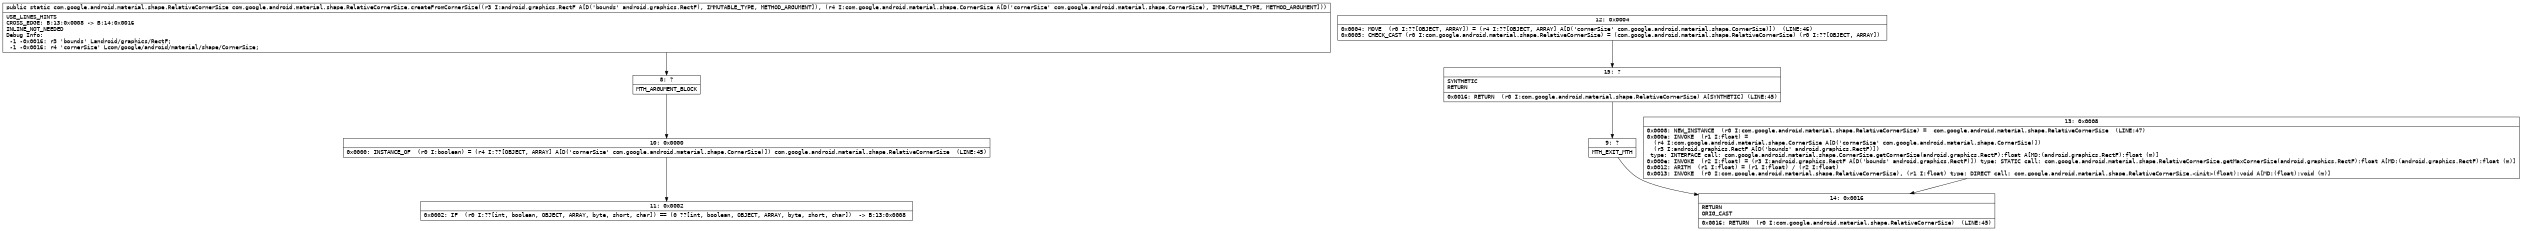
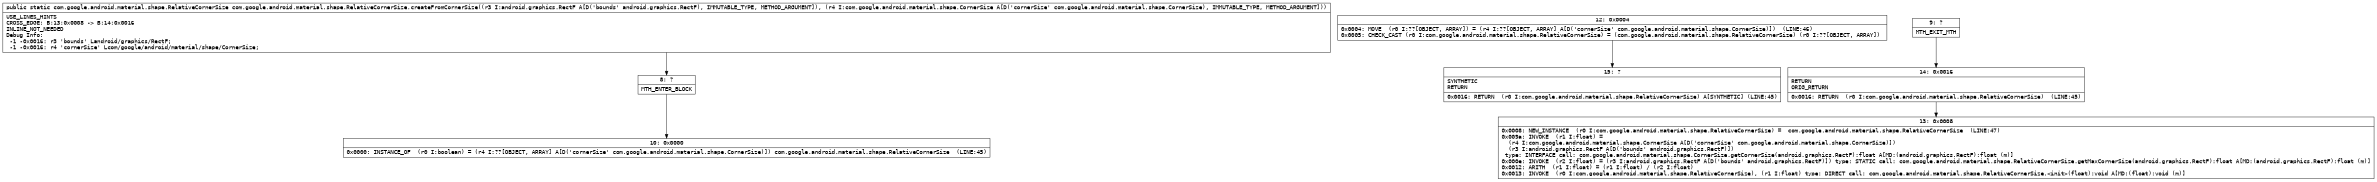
  digraph {
    fontname="DejaVu Sans Mono"
    node [fontname="DejaVu Sans Mono" shape=record]
    edge [fontname="DejaVu Sans Mono"]
-   n1 [label="{8\:\ ?|MTH_ARGUMENT_BLOCK\l}"]
+   n1 [label="{8\:\ ?|MTH_ENTER_BLOCK\l}"]
    n2 [label="{10\:\ 0x0000|0x0000: INSTANCE_OF  (r0 I:boolean) = (r4 I:??[OBJECT, ARRAY] A[D('cornerSize' com.google.android.material.shape.CornerSize)]) com.google.android.material.shape.RelativeCornerSize  (LINE:45)\l}"]
-   n3 [label="{11\:\ 0x0002|0x0002: IF  (r0 I:??[int, boolean, OBJECT, ARRAY, byte, short, char]) == (0 ??[int, boolean, OBJECT, ARRAY, byte, short, char])  \-\> B:13:0x0008 \l}"]
    n4 [label="{12\:\ 0x0004|0x0004: MOVE  (r0 I:??[OBJECT, ARRAY]) = (r4 I:??[OBJECT, ARRAY] A[D('cornerSize' com.google.android.material.shape.CornerSize)])  (LINE:46)\l0x0005: CHECK_CAST (r0 I:com.google.android.material.shape.RelativeCornerSize) = (com.google.android.material.shape.RelativeCornerSize) (r0 I:??[OBJECT, ARRAY]) \l}"]
    n5 [label="{15\:\ ?|SYNTHETIC\lRETURN\l|0x0016: RETURN  (r0 I:com.google.android.material.shape.RelativeCornerSize) A[SYNTHETIC] (LINE:45)\l}"]
-   n6 [label="{13\:\ 0x0008|0x0008: NEW_INSTANCE  (r0 I:com.google.android.material.shape.RelativeCornerSize) =  com.google.android.material.shape.RelativeCornerSize  (LINE:47)\l0x000a: INVOKE  (r1 I:float) = \l  (r4 I:com.google.android.material.shape.CornerSize A[D('cornerSize' com.google.android.material.shape.CornerSize)])\l  (r3 I:android.graphics.RectF A[D('bounds' android.graphics.RectF)])\l type: INTERFACE call: com.google.android.material.shape.CornerSize.getCornerSize(android.graphics.RectF):float A[MD:(android.graphics.RectF):float (m)]\l0x000e: INVOKE  (r2 I:float) = (r3 I:android.graphics.RectF A[D('bounds' android.graphics.RectF)]) type: STATIC call: com.google.android.material.shape.RelativeCornerSize.getMaxCornerSize(android.graphics.RectF):float A[MD:(android.graphics.RectF):float (m)]\l0x0012: ARITH  (r1 I:float) = (r1 I:float) \/ (r2 I:float) \l0x0013: INVOKE  (r0 I:com.google.android.material.shape.RelativeCornerSize), (r1 I:float) type: DIRECT call: com.google.android.material.shape.RelativeCornerSize.\<init\>(float):void A[MD:(float):void (m)]\l}"]
-   n7 [label="{14\:\ 0x0016|RETURN\lORIG_CAST\l|0x0016: RETURN  (r0 I:com.google.android.material.shape.RelativeCornerSize)  (LINE:45)\l}"]
+   n6 [label="{13\:\ 0x0008|0x0008: NEW_INSTANCE  (r0 I:com.google.android.material.shape.RelativeCornerSize) =  com.google.android.material.shape.RelativeCornerSize  (LINE:47)\l0x009a: INVOKE  (r1 I:float) = \l  (r4 I:com.google.android.material.shape.CornerSize A[D('cornerSize' com.google.android.material.shape.CornerSize)])\l  (r3 I:android.graphics.RectF A[D('bounds' android.graphics.RectF)])\l type: INTERFACE call: com.google.android.material.shape.CornerSize.getCornerSize(android.graphics.RectF):float A[MD:(android.graphics.RectF):float (m)]\l0x000e: INVOKE  (r2 I:float) = (r3 I:android.graphics.RectF A[D('bounds' android.graphics.RectF)]) type: STATIC call: com.google.android.material.shape.RelativeCornerSize.getMaxCornerSize(android.graphics.RectF):float A[MD:(android.graphics.RectF):float (m)]\l0x0012: ARITH  (r1 I:float) = (r1 I:float) \/ (r2 I:float) \l0x0013: INVOKE  (r0 I:com.google.android.material.shape.RelativeCornerSize), (r1 I:float) type: DIRECT call: com.google.android.material.shape.RelativeCornerSize.\<init\>(float):void A[MD:(float):void (m)]\l}"]
+   n7 [label="{14\:\ 0x0016|RETURN\lORIG_RETURN\l|0x0016: RETURN  (r0 I:com.google.android.material.shape.RelativeCornerSize)  (LINE:45)\l}"]
    n8 [label="{9\:\ ?|MTH_EXIT_MTH\l}"]
    n9 [label="{public static com.google.android.material.shape.RelativeCornerSize com.google.android.material.shape.RelativeCornerSize.createFromCornerSize((r3 I:android.graphics.RectF A[D('bounds' android.graphics.RectF), IMMUTABLE_TYPE, METHOD_ARGUMENT]), (r4 I:com.google.android.material.shape.CornerSize A[D('cornerSize' com.google.android.material.shape.CornerSize), IMMUTABLE_TYPE, METHOD_ARGUMENT]))  | USE_LINES_HINTS\lCROSS_EDGE: B:13:0x0008 \-\> B:14:0x0016\lINLINE_NOT_NEEDED\lDebug Info:\l  \-1 \-0x0016: r3 'bounds' Landroid\/graphics\/RectF;\l  \-1 \-0x0016: r4 'cornerSize' Lcom\/google\/android\/material\/shape\/CornerSize;\l}"]
    n1 -> n2
-   n2 -> n3
    n4 -> n5
-   n5 -> n8
-   n6 -> n7
+   n7 -> n6
    n8 -> n7
    n9 -> n1
  }
